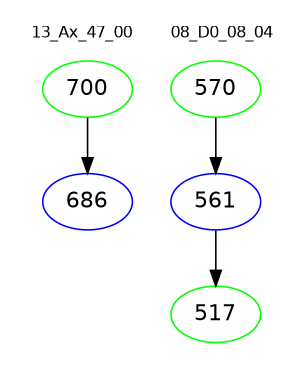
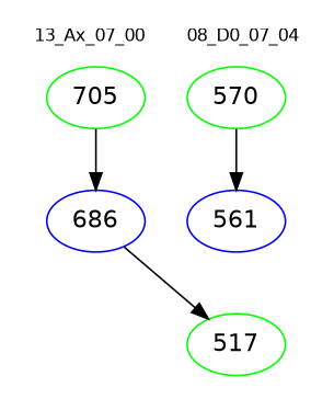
  digraph {
    fontname="DejaVu Sans"
    node [color=green fontname="DejaVu Sans"]
    edge [color=black fontname="DejaVu Sans"]
-   n1 [label=700]
+   n1 [label=705]
    n2 [color=blue label=686]
    n3 [label=570]
    n4 [color=blue label=561]
    n5 [label=517]
    subgraph cluster_1 {
      color=white
      fontsize=10
-     label="13_Ax_47_00"
+     label="13_Ax_07_00"
      n1
      n2
    }
    subgraph cluster_2 {
      color=white
      fontsize=10
-     label="08_D0_08_04"
+     label="08_D0_07_04"
      n3
      n4
      n5
    }
    n1 -> n2
    n3 -> n4
-   n4 -> n5
+   n2 -> n5
  }
